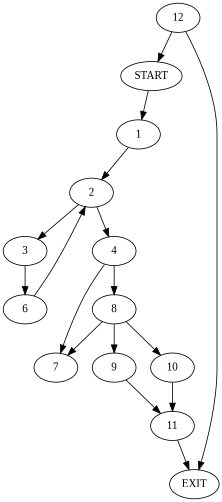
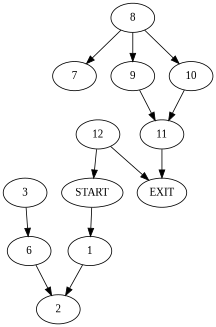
  digraph {
    fontname="Liberation Serif"
    node [fontname="Liberation Serif"]
    edge [fontname="Liberation Serif"]
    n1 [label=START]
    1
    2
    12
    n5 [label=EXIT]
    3
-   4
    6
    7
    8
    9
    10
    11
    n1 -> 1
    1 -> 2
-   2 -> 3
-   2 -> 4
    12 -> n1
    12 -> n5
    3 -> 6
-   4 -> 7
-   4 -> 8
    6 -> 2
    8 -> 7
    8 -> 9
    8 -> 10
    9 -> 11
    10 -> 11
    11 -> n5
  }
